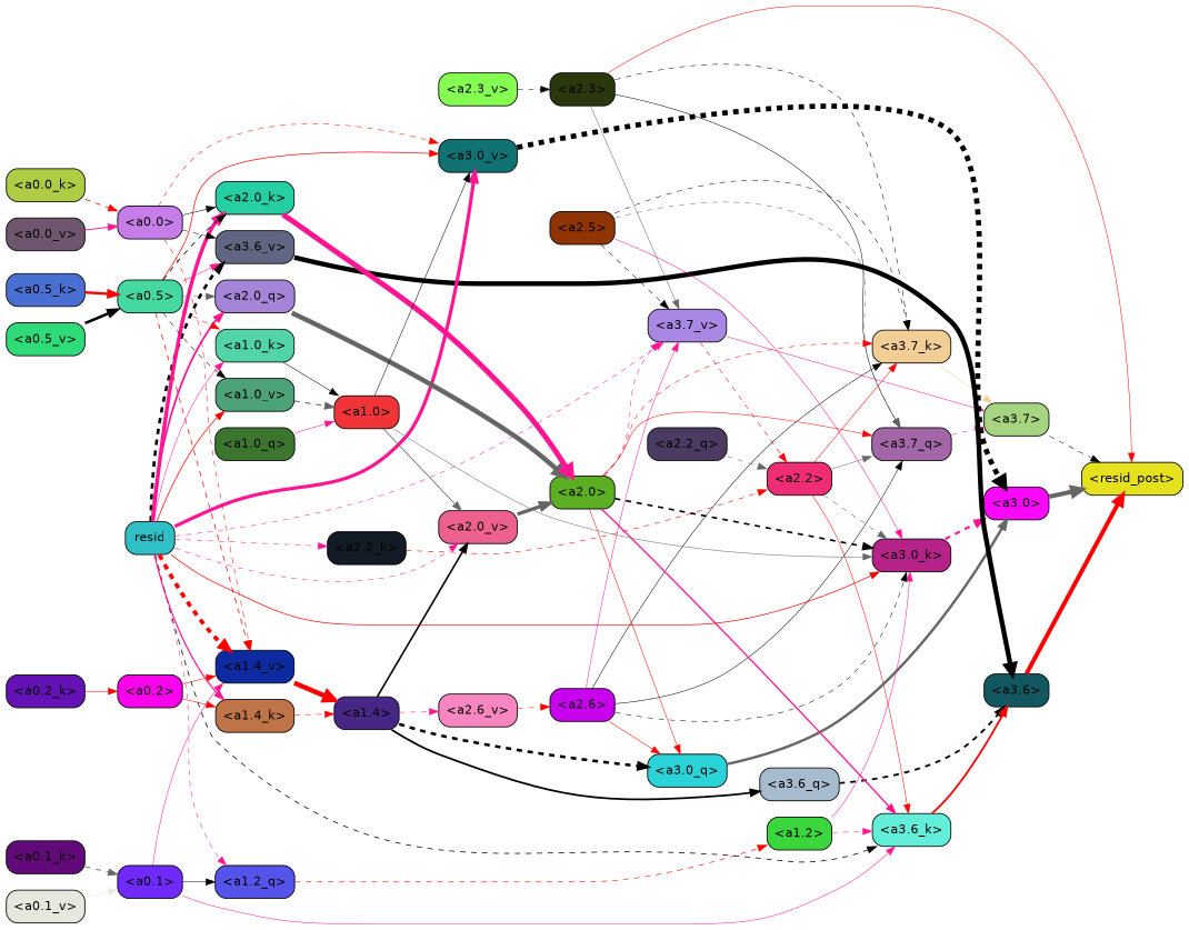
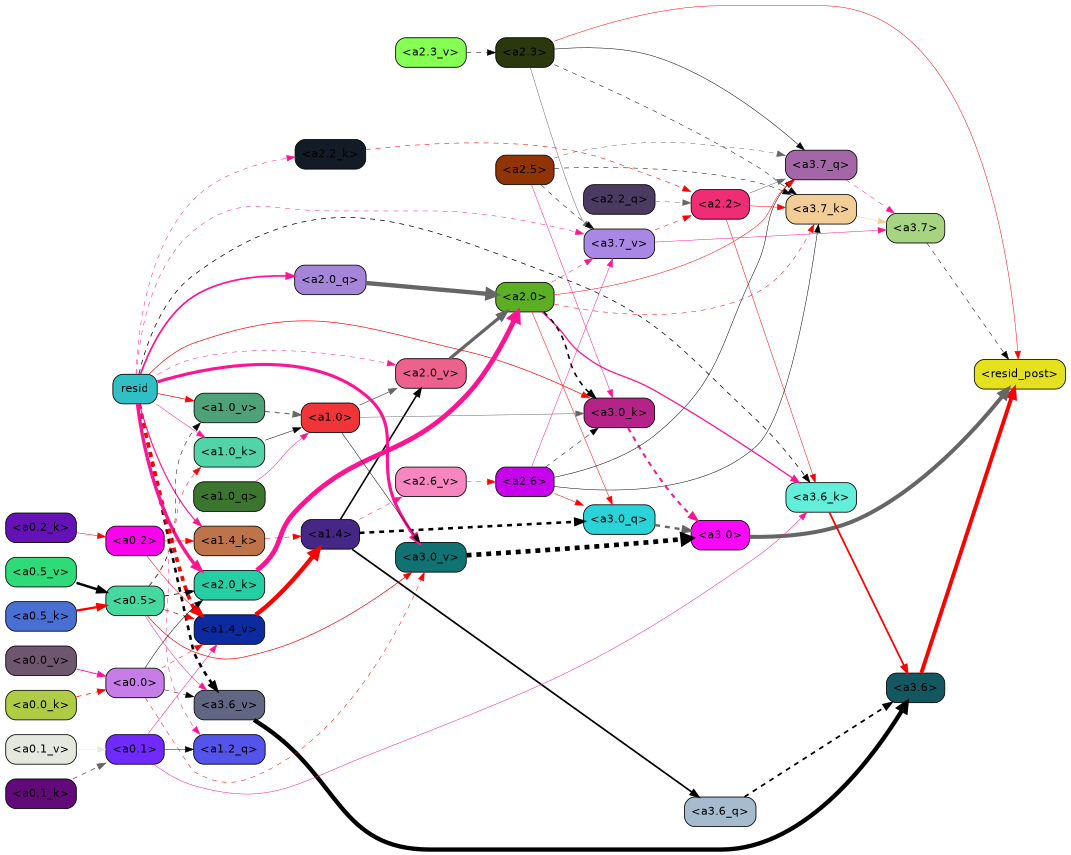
  strict digraph {
    rankdir=LR
    splines=true
    node [color=black fontname=Helvetica shape=box style="filled, rounded"]
    edge [color=red penwidth=0.6 style=bold]
    "<a3.7>" [fillcolor="#a6d480"]
    "<resid_post>" [fillcolor="#e6e11e"]
    "<a3.6>" [fillcolor="#135861"]
    "<a3.0>" [fillcolor="#fa09f9"]
    "<a2.3>" [fillcolor="#2b380e"]
    "<a3.7_q>" [fillcolor="#a366a7"]
    "<a3.7_k>" [fillcolor="#f3cd96"]
    "<a3.7_v>" [fillcolor="#a987e5"]
    "<a2.2>" [fillcolor="#ee2d74"]
    "<a3.6_q>" [fillcolor="#a6bbce"]
    "<a3.0_q>" [fillcolor="#29d3d7"]
    "<a3.6_k>" [fillcolor="#62eed8"]
    "<a3.0_k>" [fillcolor="#b62388"]
    "<a3.6_v>" [fillcolor="#616783"]
    "<a3.0_v>" [fillcolor="#117274"]
    "<a2.6>" [fillcolor="#c902ee"]
    "<a2.5>" [fillcolor="#913404"]
    "<a2.0>" [fillcolor="#5cae23"]
    "<a1.4>" [fillcolor="#462785"]
    "<a2.6_v>" [fillcolor="#f886c0"]
    "<a2.0_v>" [fillcolor="#ed618e"]
-   "<a1.2>" [fillcolor="#3bd63d"]
    "<a0.1>" [fillcolor="#712afe"]
    "<a1.2_q>" [fillcolor="#5453ea"]
    "<a1.4_v>" [fillcolor="#0c2ba1"]
    n26 [fillcolor="#31bfc6" label=resid]
    "<a2.0_q>" [fillcolor="#a485d8"]
    "<a2.2_k>" [fillcolor="#131b26"]
    "<a2.0_k>" [fillcolor="#26cea4"]
    "<a1.4_k>" [fillcolor="#be7448"]
    "<a1.0_k>" [fillcolor="#52d4a8"]
    "<a1.0_v>" [fillcolor="#4ea277"]
    "<a1.0>" [fillcolor="#f13437"]
    "<a0.5>" [fillcolor="#45d9a1"]
    "<a0.0>" [fillcolor="#c67de7"]
    "<a2.2_q>" [fillcolor="#4b3b63"]
    "<a2.3_v>" [fillcolor="#86ff53"]
    "<a1.0_q>" [fillcolor="#3c762e"]
    "<a0.2>" [fillcolor="#f803eb"]
    "<a0.5_k>" [fillcolor="#486fd1"]
    "<a0.2_k>" [fillcolor="#6411b5"]
    "<a0.1_k>" [fillcolor="#620a79"]
    "<a0.0_k>" [fillcolor="#afcc45"]
    "<a0.5_v>" [fillcolor="#2fdb79"]
    "<a0.1_v>" [fillcolor="#e5e8dc"]
    "<a0.0_v>" [fillcolor="#6d566e"]
    "<a3.7>" -> "<resid_post>" [color=black style=dashed]
    "<a3.6>" -> "<resid_post>" [penwidth=4.751592040061951]
    "<a3.0>" -> "<resid_post>" [color=gray40 penwidth=4.904066681861877]
    "<a2.3>" -> "<resid_post>"
    "<a2.3>" -> "<a3.7_q>" [color=black]
    "<a2.3>" -> "<a3.7_k>" [color=black penwidth=0.6069068089127541 style=dashed]
    "<a2.3>" -> "<a3.7_v>" [color=gray40]
    "<a3.7_q>" -> "<a3.7>" [color=deeppink style=dashed]
    "<a3.7_k>" -> "<a3.7>" [color="#f3cd96" style=""]
    "<a3.7_v>" -> "<a3.7>" [color=deeppink]
    "<a3.7_v>" -> "<a2.2>" [style=dashed]
    "<a2.2>" -> "<a3.7_q>" [color=gray40]
    "<a2.2>" -> "<a3.7_k>"
    "<a2.2>" -> "<a3.6_k>"
-   "<a2.2>" -> "<a3.0_k>" [color=gray40 style=dashed]
    "<a3.6_q>" -> "<a3.6>" [color=black penwidth=2.160832464694977 style=dashed]
-   "<a3.0_q>" -> "<a3.0>" [color=gray40 penwidth=2.870753765106201]
+   "<a3.0_q>" -> "<a3.0>" [color=gray40 penwidth=2.870753765106201 style=dashed]
    "<a3.6_k>" -> "<a3.6>" [penwidth=2.13908451795578]
    "<a3.0_k>" -> "<a3.0>" [color=deeppink penwidth=2.520303964614868 style=dashed]
    "<a3.6_v>" -> "<a3.6>" [color=black penwidth=5.297133803367615]
    "<a3.0_v>" -> "<a3.0>" [color=black penwidth=5.680712580680847 style=dashed]
    "<a2.6>" -> "<a3.7_q>" [color=black]
    "<a2.6>" -> "<a3.7_k>" [color=black]
    "<a2.6>" -> "<a3.7_v>" [color=deeppink]
    "<a2.6>" -> "<a3.0_q>"
    "<a2.6>" -> "<a3.0_k>" [color=black style=dashed]
    "<a2.5>" -> "<a3.7_q>" [color=gray40 style=dashed]
    "<a2.5>" -> "<a3.7_k>" [color=black style=dashed]
    "<a2.5>" -> "<a3.7_v>" [color=black style=dashed]
    "<a2.5>" -> "<a3.0_k>" [color=deeppink]
    "<a2.0>" -> "<a3.7_q>"
    "<a2.0>" -> "<a3.7_k>" [style=dashed]
    "<a2.0>" -> "<a3.7_v>" [color=deeppink style=dashed]
    "<a2.0>" -> "<a3.0_q>"
    "<a2.0>" -> "<a3.6_k>" [color=deeppink penwidth=1.564806342124939]
    "<a2.0>" -> "<a3.0_k>" [color=black penwidth=1.9353990852832794 style=dashed]
    "<a1.4>" -> "<a3.6_q>" [color=black penwidth=2.0727532356977463]
    "<a1.4>" -> "<a3.0_q>" [color=black penwidth=3.1279823780059814 style=dashed]
    "<a1.4>" -> "<a2.6_v>" [color=deeppink style=dashed]
    "<a1.4>" -> "<a2.0_v>" [color=black penwidth=1.9170897603034973]
    "<a2.6_v>" -> "<a2.6>" [style=dashed]
    "<a2.0_v>" -> "<a2.0>" [color=gray40 penwidth=3.9621697664260864]
-   "<a1.2>" -> "<a3.6_k>" [color=deeppink style=dashed]
-   "<a1.2>" -> "<a3.0_k>" [color=deeppink]
    "<a0.1>" -> "<a3.6_k>" [color=deeppink]
    "<a0.1>" -> "<a1.2_q>" [color=black]
    "<a0.1>" -> "<a1.4_v>" [color=deeppink penwidth=0.6202214732766151]
-   "<a1.2_q>" -> "<a1.2>" [penwidth=0.7185482024215162 style=dashed]
    "<a1.4_v>" -> "<a1.4>" [penwidth=5.280138969421387]
    n26 -> "<a3.7_v>" [color=deeppink style=dashed]
    n26 -> "<a3.6_k>" [color=black penwidth=0.8915999233722687 style=dashed]
    n26 -> "<a3.0_k>" [penwidth=0.832088902592659]
    n26 -> "<a3.6_v>" [color=black penwidth=3.1840110421180725 style=dashed]
    n26 -> "<a3.0_v>" [color=deeppink penwidth=3.8132747188210487]
    n26 -> "<a2.0_v>" [color=deeppink style=dashed]
    n26 -> "<a1.2_q>" [color=deeppink style=dashed]
    n26 -> "<a1.4_v>" [penwidth=4.4888065457344055 style=dashed]
    n26 -> "<a2.0_q>" [color=deeppink penwidth=2.084651827812195]
    n26 -> "<a2.2_k>" [color=deeppink style=dashed]
    n26 -> "<a2.0_k>" [color=deeppink penwidth=4.084526404738426]
    n26 -> "<a1.4_k>" [color=deeppink penwidth=1.3912410736083984]
    n26 -> "<a1.0_k>" [color=deeppink]
    n26 -> "<a1.0_v>" [penwidth=0.8796700537204742]
    "<a2.0_q>" -> "<a2.0>" [color=gray40 penwidth=5.29856276512146]
    "<a2.2_k>" -> "<a2.2>" [penwidth=0.6722683310508728 style=dashed]
    "<a2.0_k>" -> "<a2.0>" [color=deeppink penwidth=5.859246134757996]
    "<a1.4_k>" -> "<a1.4>" [style=dashed]
    "<a1.0_k>" -> "<a1.0>" [color=black]
    "<a1.0_v>" -> "<a1.0>" [color=gray40 penwidth=1.318962275981903 style=dashed]
    "<a1.0>" -> "<a3.0_k>" [color=gray40]
    "<a1.0>" -> "<a3.0_v>" [color=black]
    "<a1.0>" -> "<a2.0_v>" [color=gray40 penwidth=0.9450988052412868]
    "<a0.5>" -> "<a3.6_v>" [color=deeppink]
    "<a0.5>" -> "<a3.0_v>" [penwidth=0.8331108838319778]
    "<a0.5>" -> "<a1.4_v>" [penwidth=0.8757842034101486 style=dashed]
-   "<a0.5>" -> "<a2.0_q>" [color=gray40 style=dashed]
    "<a0.5>" -> "<a2.0_k>" [color=black penwidth=0.9412797391414642 style=dashed]
    "<a0.5>" -> "<a1.0_k>" [style=dashed]
    "<a0.5>" -> "<a1.0_v>" [color=black style=dashed]
    "<a0.0>" -> "<a3.6_v>" [color=black style=dashed]
    "<a0.0>" -> "<a3.0_v>" [style=dashed]
    "<a0.0>" -> "<a1.4_v>" [style=dashed]
    "<a0.0>" -> "<a2.0_k>" [color=black]
    "<a2.2_q>" -> "<a2.2>" [color=gray40 style=dashed]
    "<a2.3_v>" -> "<a2.3>" [color=black style=dashed]
    "<a1.0_q>" -> "<a1.0>" [color=deeppink]
    "<a0.2>" -> "<a1.4_v>"
    "<a0.2>" -> "<a1.4_k>"
    "<a0.5_k>" -> "<a0.5>" [penwidth=2.833264708518982]
    "<a0.2_k>" -> "<a0.2>"
    "<a0.1_k>" -> "<a0.1>" [color=gray40 penwidth=1.0085628032684326 style=dashed]
    "<a0.0_k>" -> "<a0.0>" [penwidth=0.8747712969779968 style=dashed]
    "<a0.5_v>" -> "<a0.5>" [color=black penwidth=3.0403636693954468]
    "<a0.1_v>" -> "<a0.1>" [color="#e5e8dc" style=""]
    "<a0.0_v>" -> "<a0.0>" [color=deeppink penwidth=1.1078208088874817]
  }
